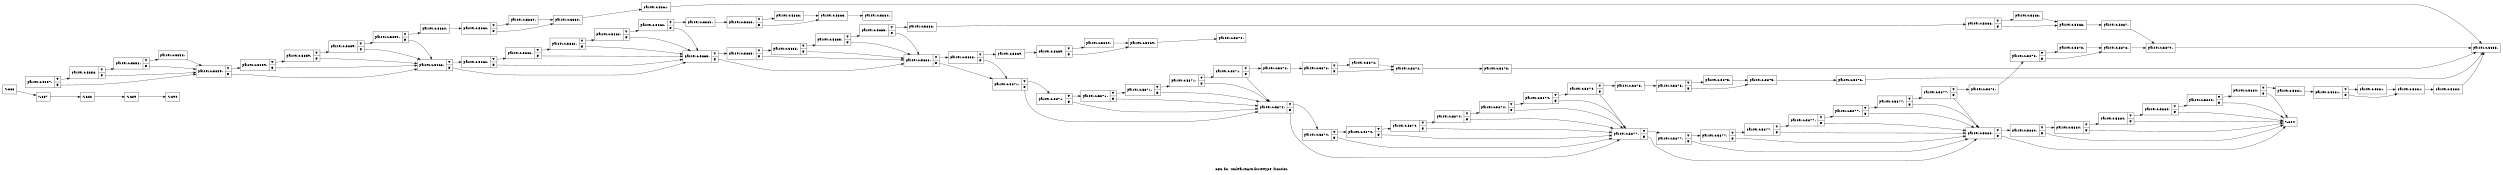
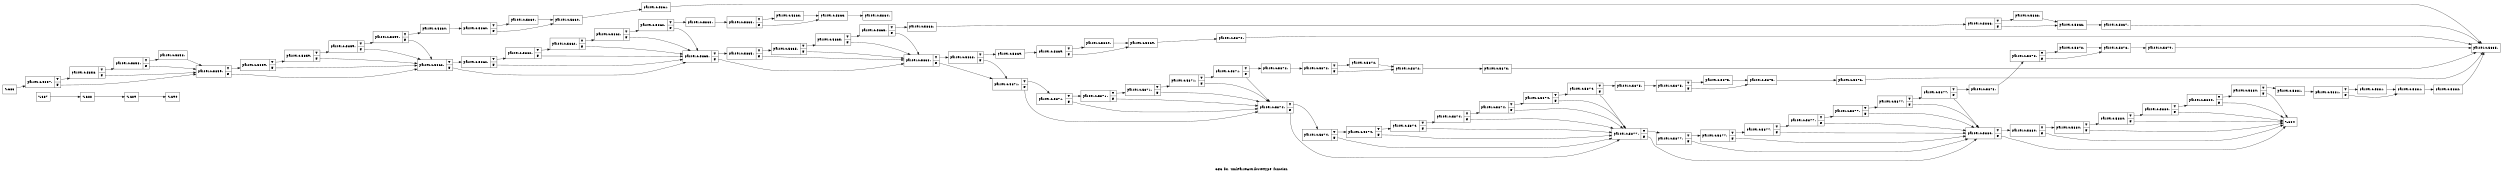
  digraph {
    label="CFG for 'xmlParseAttributeType' function"
    rankdir=LR
    node [shape=record]
    edge [tailport=s0]
    n1 [label="{parser.c:5857:|{<s0>T|<s1>F}}"]
    n2 [label="{parser.c:5858:|{<s0>T|<s1>F}}"]
    n3 [label="{parser.c:5859:|{<s0>T|<s1>F}}"]
    n4 [label="{parser.c:5858:|{<s0>T|<s1>F}}"]
    n5 [label="{parser.c:5859:|{<s0>T|<s1>F}}"]
    n6 [label="{parser.c:5862:|{<s0>T|<s1>F}}"]
    n7 [label="{parser.c:5858:}"]
    n8 [label="{parser.c:5859:|{<s0>T|<s1>F}}"]
    n9 [label="{parser.c:5862:|{<s0>T|<s1>F}}"]
    n10 [label="{parser.c:5865:|{<s0>T|<s1>F}}"]
    n11 [label="{parser.c:5859:|{<s0>T|<s1>F}}"]
    n12 [label="{parser.c:5862:|{<s0>T|<s1>F}}"]
    n13 [label="{parser.c:5865:|{<s0>T|<s1>F}}"]
    n14 [label="{parser.c:5868:|{<s0>T|<s1>F}}"]
    n15 [label="{parser.c:5859:|{<s0>T|<s1>F}}"]
    n16 [label="{parser.c:5860:}"]
    n17 [label="{parser.c:5860:|{<s0>T|<s1>F}}"]
    n18 [label="{parser.c:5860:}"]
    n19 [label="{parser.c:5860:}"]
    n20 [label="{parser.c:5861:}"]
    n21 [label="{parser.c:5885:}"]
    n22 [label="{parser.c:5862:|{<s0>T|<s1>F}}"]
    n23 [label="{parser.c:5865:|{<s0>T|<s1>F}}"]
    n24 [label="{parser.c:5868:|{<s0>T|<s1>F}}"]
    n25 [label="{parser.c:5871:|{<s0>T|<s1>F}}"]
    n26 [label="{parser.c:5862:|{<s0>T|<s1>F}}"]
    n27 [label="{parser.c:5862:|{<s0>T|<s1>F}}"]
    n28 [label="{parser.c:5863:}"]
    n29 [label="{parser.c:5863:|{<s0>T|<s1>F}}"]
    n30 [label="{parser.c:5863:}"]
    n31 [label="{parser.c:5863:}"]
    n32 [label="{parser.c:5864:}"]
    n33 [label="{parser.c:5865:|{<s0>T|<s1>F}}"]
    n34 [label="{parser.c:5869:}"]
    n35 [label="{parser.c:5871:|{<s0>T|<s1>F}}"]
    n36 [label="{parser.c:5874:|{<s0>T|<s1>F}}"]
    n37 [label="{parser.c:5865:|{<s0>T|<s1>F}}"]
    n38 [label="{parser.c:5866:}"]
    n39 [label="{parser.c:5866:|{<s0>T|<s1>F}}"]
    n40 [label="{parser.c:5866:}"]
    n41 [label="{parser.c:5866:}"]
    n42 [label="{parser.c:5867:}"]
    n43 [label="{parser.c:5869:|{<s0>T|<s1>F}}"]
    n44 [label="{parser.c:5871:|{<s0>T|<s1>F}}"]
    n45 [label="{parser.c:5874:|{<s0>T|<s1>F}}"]
    n46 [label="{parser.c:5877:|{<s0>T|<s1>F}}"]
    n47 [label="{parser.c:5869:}"]
    n48 [label="{parser.c:5869:}"]
    n49 [label="{parser.c:5870:}"]
    n50 [label="{parser.c:5871:|{<s0>T|<s1>F}}"]
    n51 [label="{parser.c:5874:|{<s0>T|<s1>F}}"]
    n52 [label="{parser.c:5877:|{<s0>T|<s1>F}}"]
    n53 [label="{parser.c:5880:|{<s0>T|<s1>F}}"]
    n54 [label="{parser.c:5871:|{<s0>T|<s1>F}}"]
    n55 [label="{parser.c:5871:|{<s0>T|<s1>F}}"]
    n56 [label="{parser.c:5872:}"]
    n57 [label="{parser.c:5872:|{<s0>T|<s1>F}}"]
    n58 [label="{parser.c:5872:}"]
    n59 [label="{parser.c:5872:}"]
    n60 [label="{parser.c:5873:}"]
    n61 [label="{parser.c:5874:|{<s0>T|<s1>F}}"]
    n62 [label="{parser.c:5877:|{<s0>T|<s1>F}}"]
    n63 [label="{parser.c:5880:|{<s0>T|<s1>F}}"]
    n64 [label="{%684}"]
    n65 [label="{parser.c:5874:|{<s0>T|<s1>F}}"]
    n66 [label="{parser.c:5874:|{<s0>T|<s1>F}}"]
    n67 [label="{parser.c:5874:|{<s0>T|<s1>F}}"]
    n68 [label="{parser.c:5874:|{<s0>T|<s1>F}}"]
    n69 [label="{parser.c:5875:}"]
    n70 [label="{parser.c:5875:|{<s0>T|<s1>F}}"]
    n71 [label="{parser.c:5875:}"]
    n72 [label="{parser.c:5875:}"]
    n73 [label="{parser.c:5876:}"]
    n74 [label="{parser.c:5877:|{<s0>T|<s1>F}}"]
    n75 [label="{parser.c:5880:|{<s0>T|<s1>F}}"]
    n76 [label="{parser.c:5877:|{<s0>T|<s1>F}}"]
    n77 [label="{parser.c:5877:|{<s0>T|<s1>F}}"]
    n78 [label="{parser.c:5877:|{<s0>T|<s1>F}}"]
    n79 [label="{parser.c:5877:|{<s0>T|<s1>F}}"]
    n80 [label="{parser.c:5878:}"]
    n81 [label="{parser.c:5878:|{<s0>T|<s1>F}}"]
    n82 [label="{parser.c:5878:}"]
    n83 [label="{parser.c:5878:}"]
    n84 [label="{parser.c:5879:}"]
    n85 [label="{parser.c:5880:|{<s0>T|<s1>F}}"]
    n86 [label="{parser.c:5880:|{<s0>T|<s1>F}}"]
    n87 [label="{parser.c:5880:|{<s0>T|<s1>F}}"]
    n88 [label="{parser.c:5880:|{<s0>T|<s1>F}}"]
    n89 [label="{parser.c:5881:}"]
    n90 [label="{parser.c:5881:|{<s0>T|<s1>F}}"]
    n91 [label="{parser.c:5881:}"]
    n92 [label="{parser.c:5881:}"]
    n93 [label="{parser.c:5882:}"]
    n94 [label="{%686}"]
    n95 [label="{%687}"]
    n96 [label="{%688}"]
    n97 [label="{%689}"]
    n98 [label="{%690}"]
    n1 -> n2
    n1 -> n3 [tailport=s1]
    n2 -> n3 [tailport=s1]
    n2 -> n4
    n3 -> n5
    n3 -> n6 [tailport=s1]
    n4 -> n3 [tailport=s1]
    n4 -> n7
    n5 -> n6 [tailport=s1]
    n5 -> n8
    n6 -> n9
    n6 -> n10 [tailport=s1]
    n7 -> n3
    n8 -> n6 [tailport=s1]
    n8 -> n11
    n9 -> n10 [tailport=s1]
    n9 -> n12
    n10 -> n13
    n10 -> n14 [tailport=s1]
    n11 -> n6 [tailport=s1]
    n11 -> n15
    n12 -> n10 [tailport=s1]
    n12 -> n22
    n13 -> n14 [tailport=s1]
    n13 -> n23
    n14 -> n24
    n14 -> n25 [tailport=s1]
    n15 -> n6 [tailport=s1]
    n15 -> n16
    n16 -> n17
    n17 -> n18
    n17 -> n19 [tailport=s1]
    n18 -> n19
    n19 -> n20
    n20 -> n21
    n22 -> n10 [tailport=s1]
    n22 -> n26
    n23 -> n14 [tailport=s1]
    n23 -> n33
    n24 -> n25 [tailport=s1]
    n24 -> n34
    n25 -> n35
    n25 -> n36 [tailport=s1]
    n26 -> n10 [tailport=s1]
    n26 -> n27
    n27 -> n10 [tailport=s1]
    n27 -> n28
    n28 -> n29
    n29 -> n30
    n29 -> n31 [tailport=s1]
    n30 -> n31
    n31 -> n32
    n33 -> n14 [tailport=s1]
    n33 -> n37
    n34 -> n43
    n35 -> n36 [tailport=s1]
    n35 -> n44
    n36 -> n45
    n36 -> n46 [tailport=s1]
    n37 -> n14 [tailport=s1]
    n37 -> n38
    n38 -> n39
    n39 -> n40
    n39 -> n41 [tailport=s1]
    n40 -> n41
    n41 -> n42
-   n42 -> n84
+   n42 -> n21
    n43 -> n47
    n43 -> n48 [tailport=s1]
    n44 -> n36 [tailport=s1]
    n44 -> n50
    n45 -> n46 [tailport=s1]
    n45 -> n51
    n46 -> n52
    n46 -> n53 [tailport=s1]
    n47 -> n48
    n48 -> n49
+   n49 -> n21
    n50 -> n36 [tailport=s1]
    n50 -> n54
    n51 -> n46 [tailport=s1]
    n51 -> n61
    n52 -> n53 [tailport=s1]
    n52 -> n62
    n53 -> n63
    n53 -> n64 [tailport=s1]
    n54 -> n36 [tailport=s1]
    n54 -> n55
    n55 -> n36 [tailport=s1]
    n55 -> n56
    n56 -> n57
    n57 -> n58
    n57 -> n59 [tailport=s1]
    n58 -> n59
    n59 -> n60
    n60 -> n21
    n61 -> n46 [tailport=s1]
    n61 -> n65
    n62 -> n53 [tailport=s1]
    n62 -> n74
    n63 -> n64 [tailport=s1]
    n63 -> n75
    n65 -> n46 [tailport=s1]
    n65 -> n66
    n66 -> n46 [tailport=s1]
    n66 -> n67
    n67 -> n46 [tailport=s1]
    n67 -> n68
    n68 -> n46 [tailport=s1]
    n68 -> n69
    n69 -> n70
    n70 -> n71
    n70 -> n72 [tailport=s1]
    n71 -> n72
    n72 -> n73
    n73 -> n21
    n74 -> n53 [tailport=s1]
    n74 -> n76
    n75 -> n64 [tailport=s1]
    n75 -> n85
    n76 -> n53 [tailport=s1]
    n76 -> n77
    n77 -> n53 [tailport=s1]
    n77 -> n78
    n78 -> n53 [tailport=s1]
    n78 -> n79
    n79 -> n53 [tailport=s1]
    n79 -> n80
    n80 -> n81
    n81 -> n82
    n81 -> n83 [tailport=s1]
    n82 -> n83
    n83 -> n84
    n84 -> n21
    n85 -> n64 [tailport=s1]
    n85 -> n86
    n86 -> n64 [tailport=s1]
    n86 -> n87
    n87 -> n64 [tailport=s1]
    n87 -> n88
    n88 -> n64 [tailport=s1]
    n88 -> n89
    n89 -> n90
    n90 -> n91
    n90 -> n92 [tailport=s1]
    n91 -> n92
    n92 -> n93
    n93 -> n21
-   n94 -> n95
+   n94 -> n1
    n95 -> n96
    n96 -> n97
    n97 -> n98
  }
